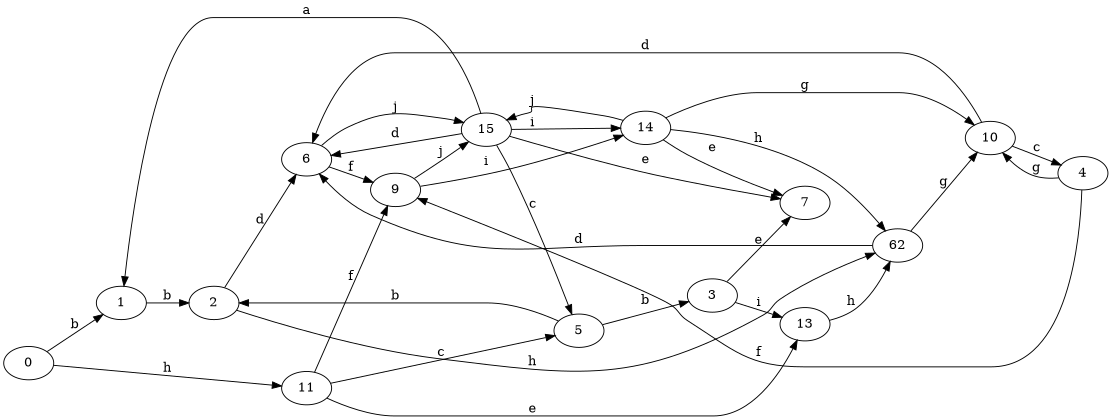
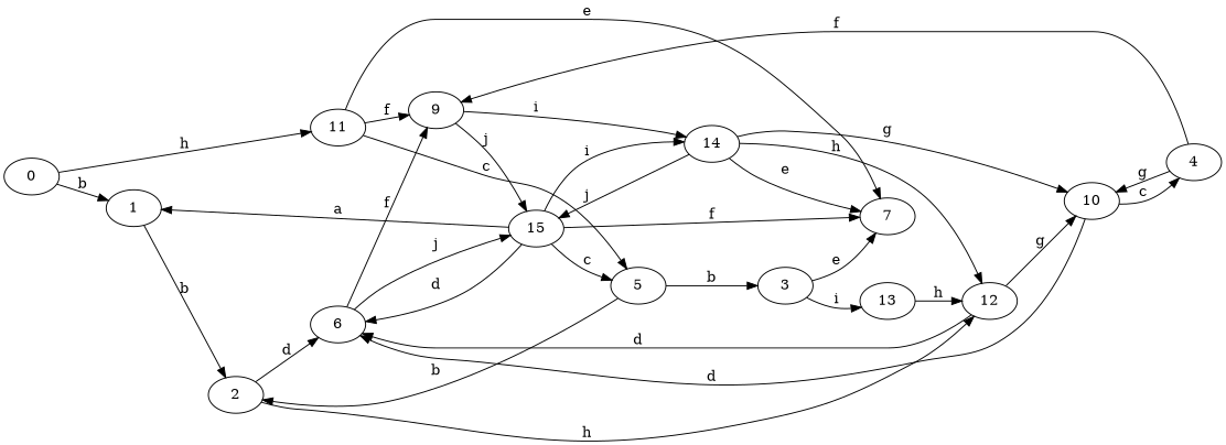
  strict digraph {
    rankdir=LR
    0
    1
    11
    2
    7
    9
    5
    6
-   12 [label=62]
+   12
    15
    10
    3
    13
    4
    14
    0 -> 1 [label=b]
    0 -> 11 [label=h]
    1 -> 2 [label=b]
-   11 -> 13 [label=e]
+   11 -> 7 [label=e]
    11 -> 9 [label=f]
    11 -> 5 [label=c]
    2 -> 6 [label=d]
    2 -> 12 [label=h]
    9 -> 15 [label=j]
    9 -> 14 [label=i]
    5 -> 2 [label=b]
    5 -> 3 [label=b]
    6 -> 9 [label=f]
    6 -> 15 [label=j]
    12 -> 6 [label=d]
    12 -> 10 [label=g]
    15 -> 1 [label=a]
-   15 -> 7 [label=e]
+   15 -> 7 [label=f]
    15 -> 5 [label=c]
    15 -> 6 [label=d]
    15 -> 14 [label=i]
    10 -> 6 [label=d]
    10 -> 4 [label=c]
    3 -> 7 [label=e]
    3 -> 13 [label=i]
    13 -> 12 [label=h]
    4 -> 9 [label=f]
    4 -> 10 [label=g]
    14 -> 7 [label=e]
    14 -> 12 [label=h]
    14 -> 15 [label=j]
    14 -> 10 [label=g]
  }
